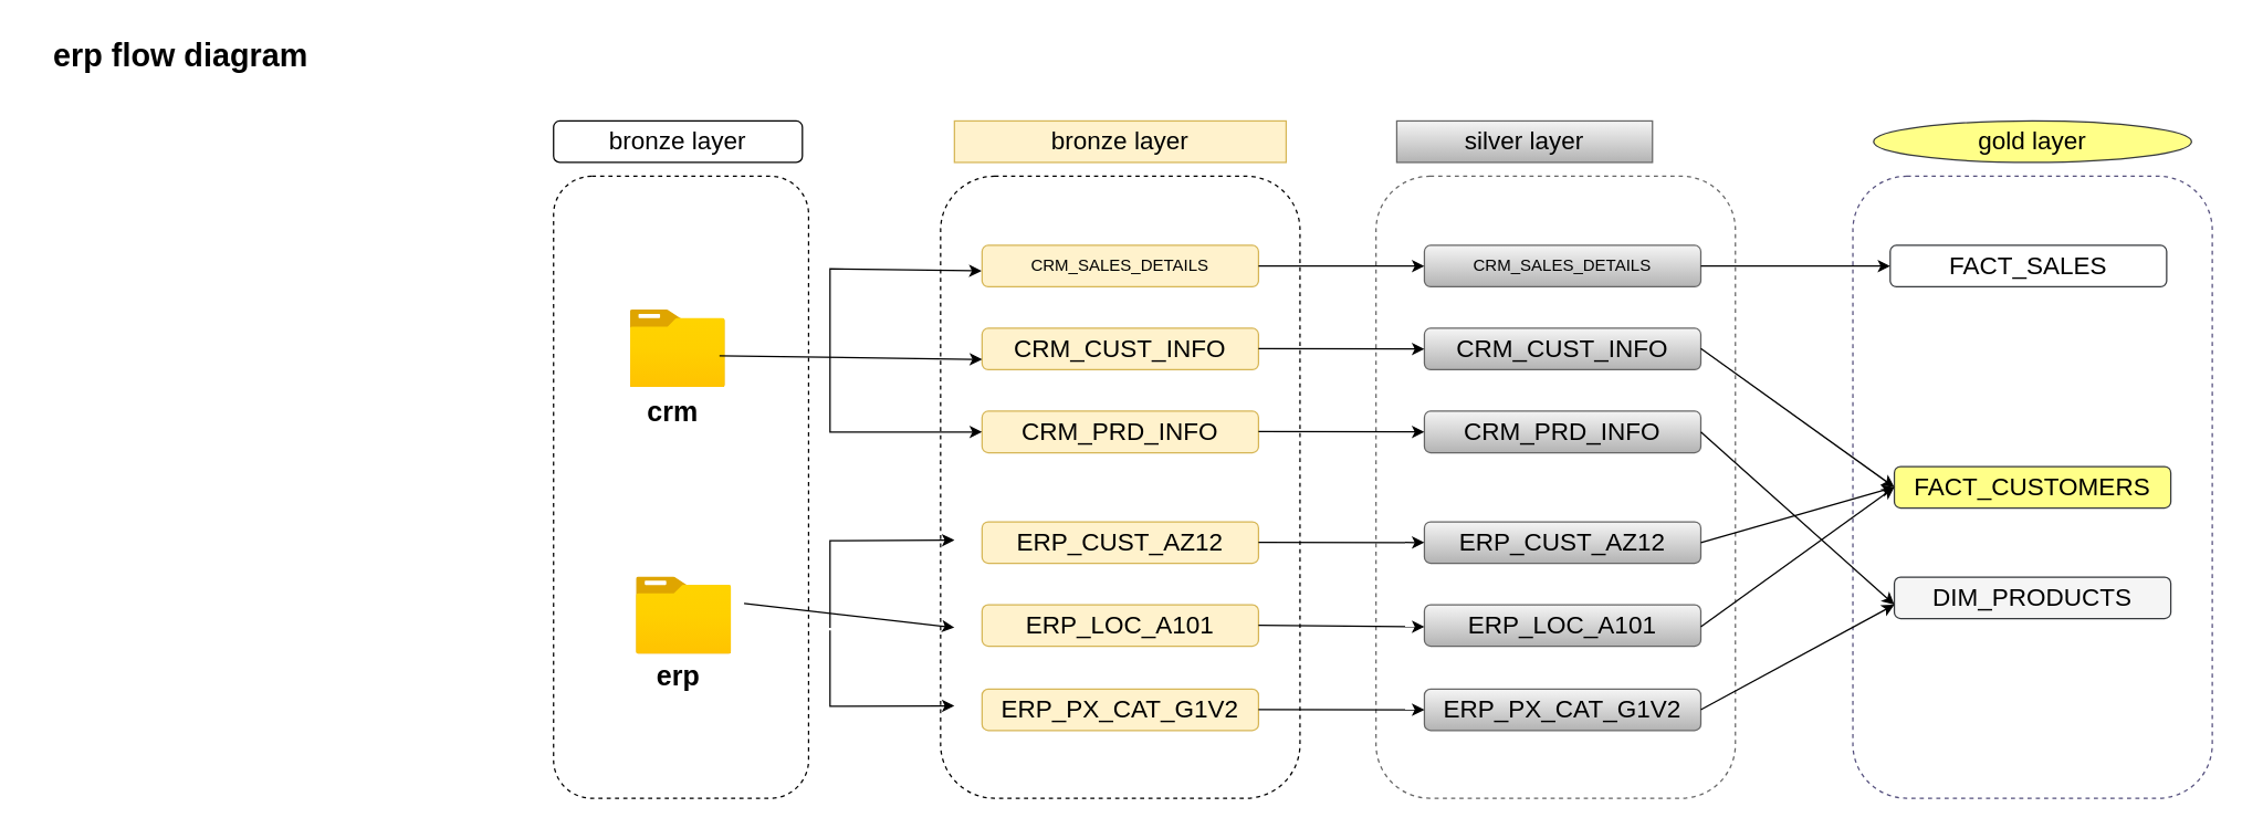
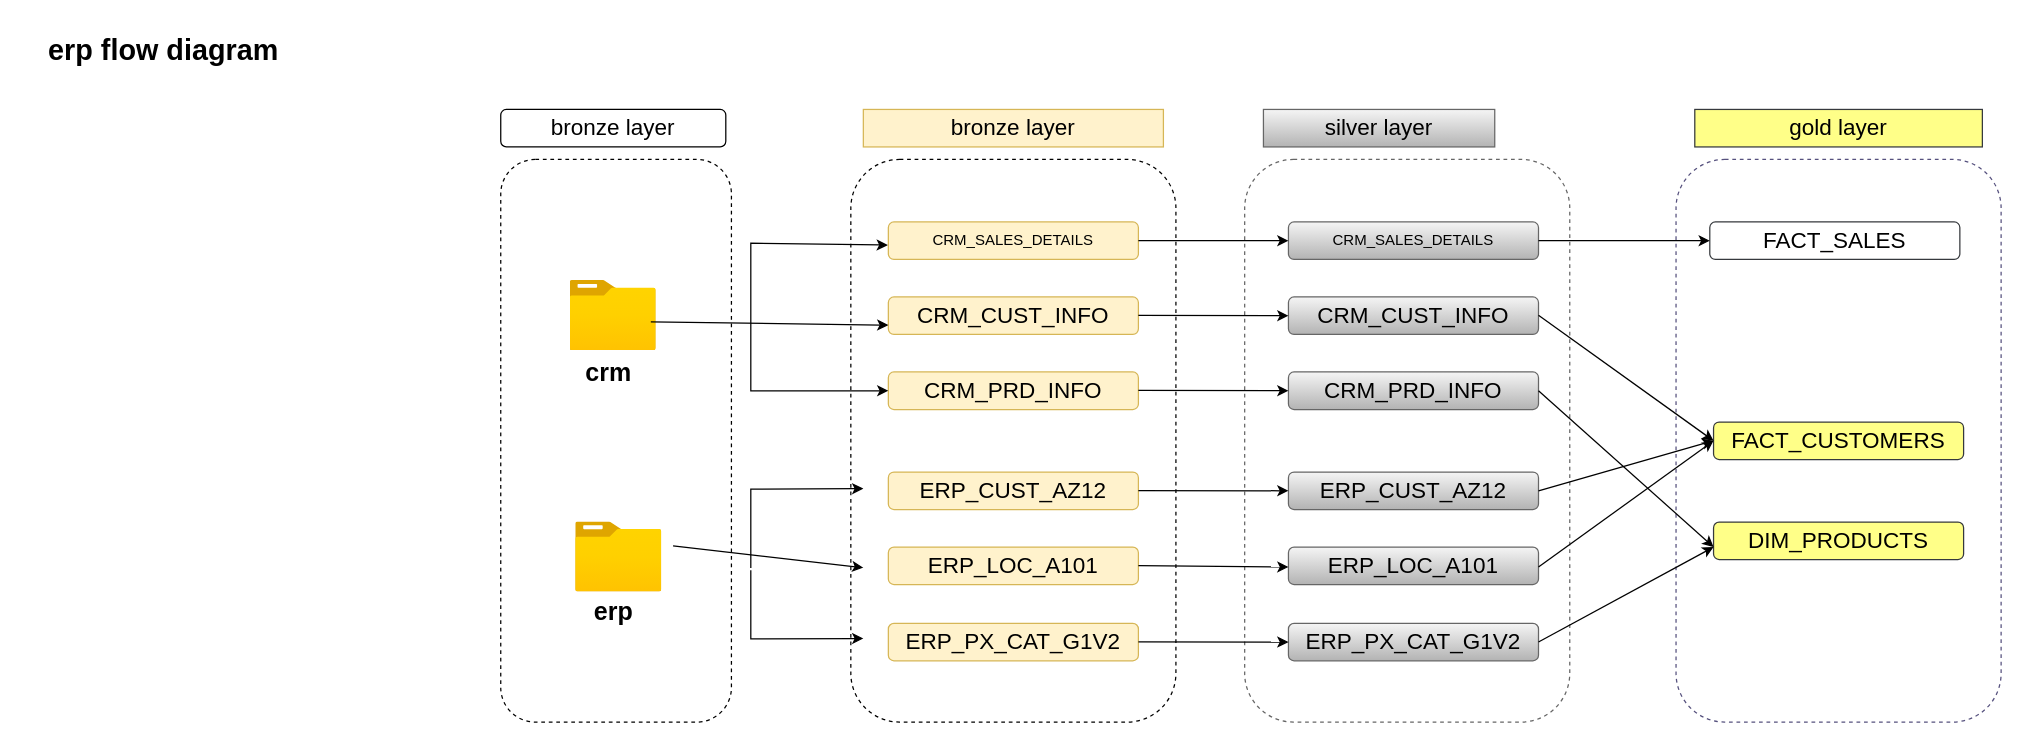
  <mxCell id="0" />
  <mxCell id="1" parent="0" />
  <mxCell id="2" value="" style="rounded=1;whiteSpace=wrap;html=1;fillColor=none;dashed=1;" parent="1" vertex="1"><mxGeometry x="400" y="127" width="184.5" height="450" as="geometry" /></mxCell>
  <mxCell id="3" value="" style="rounded=1;whiteSpace=wrap;html=1;fillColor=none;dashed=1;" parent="1" vertex="1"><mxGeometry x="680" y="127" width="260" height="450" as="geometry" /></mxCell>
  <mxCell id="4" value="" style="rounded=1;whiteSpace=wrap;html=1;dashed=1;fillColor=none;strokeColor=#666666;gradientColor=#b3b3b3;" parent="1" vertex="1"><mxGeometry x="995" y="127" width="260" height="450" as="geometry" /></mxCell>
  <mxCell id="5" value="" style="rounded=1;whiteSpace=wrap;html=1;dashed=1;fillColor=none;strokeColor=#56517e;" parent="1" vertex="1"><mxGeometry x="1340" y="127" width="260" height="450" as="geometry" /></mxCell>
  <mxCell id="6" value="&lt;font style=&quot;font-size: 18px;&quot;&gt;bronze layer&lt;/font&gt;" style="rounded=0;whiteSpace=wrap;html=1;fillColor=#fff2cc;strokeColor=#d6b656;" parent="1" vertex="1"><mxGeometry x="690" y="87" width="240" height="30" as="geometry" /></mxCell>
  <mxCell id="7" value="&lt;font style=&quot;font-size: 18px;&quot;&gt;bronze layer&lt;/font&gt;" style="rounded=1;whiteSpace=wrap;html=1;" parent="1" vertex="1"><mxGeometry x="400" y="87" width="180" height="30" as="geometry" /></mxCell>
  <mxCell id="8" value="CRM_SALES_DETAILS" style="rounded=1;whiteSpace=wrap;html=1;fillColor=#fff2cc;strokeColor=#d6b656;" parent="1" vertex="1"><mxGeometry x="710" y="177" width="200" height="30" as="geometry" /></mxCell>
  <mxCell id="9" value="CRM_SALES_DETAILS" style="rounded=1;whiteSpace=wrap;html=1;fillColor=#f5f5f5;strokeColor=#666666;gradientColor=#b3b3b3;" parent="1" vertex="1"><mxGeometry x="1030" y="177" width="200" height="30" as="geometry" /></mxCell>
  <mxCell id="10" value="&lt;span style=&quot;font-size: 18px;&quot;&gt;FACT_SALES&lt;/span&gt;" style="rounded=1;whiteSpace=wrap;html=1;fillColor=#ffffff;strokeColor=#36393d;" parent="1" vertex="1"><mxGeometry x="1367" y="177" width="200" height="30" as="geometry" /></mxCell>
  <mxCell id="11" value="&lt;span style=&quot;font-size: 18px;&quot;&gt;CRM_CUST_INFO&lt;/span&gt;" style="rounded=1;whiteSpace=wrap;html=1;fillColor=#fff2cc;strokeColor=#d6b656;" parent="1" vertex="1"><mxGeometry x="710" y="237" width="200" height="30" as="geometry" /></mxCell>
  <mxCell id="12" value="&lt;span style=&quot;font-size: 18px;&quot;&gt;CRM_CUST_INFO&lt;/span&gt;" style="rounded=1;whiteSpace=wrap;html=1;fillColor=#f5f5f5;strokeColor=#666666;gradientColor=#b3b3b3;" parent="1" vertex="1"><mxGeometry x="1030" y="237" width="200" height="30" as="geometry" /></mxCell>
  <mxCell id="13" value="&lt;font style=&quot;font-size: 18px;&quot;&gt;FACT_CUSTOMERS&lt;/font&gt;" style="rounded=1;whiteSpace=wrap;html=1;fillColor=#ffff88;strokeColor=#36393d;" parent="1" vertex="1"><mxGeometry x="1370" y="337" width="200" height="30" as="geometry" /></mxCell>
  <mxCell id="14" value="&lt;font style=&quot;font-size: 18px;&quot;&gt;CRM_PRD_INFO&lt;/font&gt;" style="rounded=1;whiteSpace=wrap;html=1;fillColor=#fff2cc;strokeColor=#d6b656;" parent="1" vertex="1"><mxGeometry x="710" y="297" width="200" height="30" as="geometry" /></mxCell>
  <mxCell id="15" value="&lt;font style=&quot;font-size: 18px;&quot;&gt;CRM_PRD_INFO&lt;/font&gt;" style="rounded=1;whiteSpace=wrap;html=1;fillColor=#f5f5f5;strokeColor=#666666;gradientColor=#b3b3b3;" parent="1" vertex="1"><mxGeometry x="1030" y="297" width="200" height="30" as="geometry" /></mxCell>
- <mxCell id="16" value="&lt;font style=&quot;font-size: 18px;&quot;&gt;DIM_PRODUCTS&lt;/font&gt;" style="rounded=1;whiteSpace=wrap;html=1;fillColor=#f5f5f5;strokeColor=#36393d;" parent="1" vertex="1"><mxGeometry x="1370" y="417" width="200" height="30" as="geometry" /></mxCell>
+ <mxCell id="16" value="&lt;font style=&quot;font-size: 18px;&quot;&gt;DIM_PRODUCTS&lt;/font&gt;" style="rounded=1;whiteSpace=wrap;html=1;fillColor=#ffff88;strokeColor=#36393d;" parent="1" vertex="1"><mxGeometry x="1370" y="417" width="200" height="30" as="geometry" /></mxCell>
  <mxCell id="17" value="&lt;span style=&quot;font-size: 18px;&quot;&gt;ERP_CUST_AZ12&lt;/span&gt;" style="rounded=1;whiteSpace=wrap;html=1;fillColor=#fff2cc;strokeColor=#d6b656;" parent="1" vertex="1"><mxGeometry x="710" y="377" width="200" height="30" as="geometry" /></mxCell>
  <mxCell id="18" value="&lt;span style=&quot;font-size: 18px;&quot;&gt;ERP_CUST_AZ12&lt;/span&gt;" style="rounded=1;whiteSpace=wrap;html=1;fillColor=#f5f5f5;strokeColor=#666666;gradientColor=#b3b3b3;" parent="1" vertex="1"><mxGeometry x="1030" y="377" width="200" height="30" as="geometry" /></mxCell>
  <mxCell id="19" value="&lt;font style=&quot;font-size: 18px;&quot;&gt;ERP_LOC_A101&lt;/font&gt;" style="rounded=1;whiteSpace=wrap;html=1;fillColor=#fff2cc;strokeColor=#d6b656;" parent="1" vertex="1"><mxGeometry x="710" y="437" width="200" height="30" as="geometry" /></mxCell>
  <mxCell id="20" value="&lt;font style=&quot;font-size: 18px;&quot;&gt;ERP_LOC_A101&lt;/font&gt;" style="rounded=1;whiteSpace=wrap;html=1;fillColor=#f5f5f5;strokeColor=#666666;gradientColor=#b3b3b3;" parent="1" vertex="1"><mxGeometry x="1030" y="437" width="200" height="30" as="geometry" /></mxCell>
  <mxCell id="21" value="&lt;font style=&quot;font-size: 18px;&quot;&gt;ERP_PX_CAT_G1V2&lt;/font&gt;" style="rounded=1;whiteSpace=wrap;html=1;fillColor=#fff2cc;strokeColor=#d6b656;" parent="1" vertex="1"><mxGeometry x="710" y="498" width="200" height="30" as="geometry" /></mxCell>
  <mxCell id="22" value="&lt;font style=&quot;font-size: 18px;&quot;&gt;ERP_PX_CAT_G1V2&lt;/font&gt;" style="rounded=1;whiteSpace=wrap;html=1;fillColor=#f5f5f5;strokeColor=#666666;gradientColor=#b3b3b3;" parent="1" vertex="1"><mxGeometry x="1030" y="498" width="200" height="30" as="geometry" /></mxCell>
  <mxCell id="23" value="&lt;font style=&quot;font-size: 18px;&quot;&gt;silver layer&lt;/font&gt;" style="rounded=0;whiteSpace=wrap;html=1;fillColor=#f5f5f5;strokeColor=#666666;gradientColor=#b3b3b3;" parent="1" vertex="1"><mxGeometry x="1010" y="87" width="185" height="30" as="geometry" /></mxCell>
- <mxCell id="24" value="&lt;font style=&quot;font-size: 18px;&quot;&gt;gold layer&lt;/font&gt;" style="ellipse;whiteSpace=wrap;html=1;fillColor=#ffff88;strokeColor=#36393d;" parent="1" vertex="1"><mxGeometry x="1355" y="87" width="230" height="30" as="geometry" /></mxCell>
+ <mxCell id="24" value="&lt;font style=&quot;font-size: 18px;&quot;&gt;gold layer&lt;/font&gt;" style="rounded=0;whiteSpace=wrap;html=1;fillColor=#ffff88;strokeColor=#36393d;" parent="1" vertex="1"><mxGeometry x="1355" y="87" width="230" height="30" as="geometry" /></mxCell>
  <mxCell id="25" value="" style="image;aspect=fixed;html=1;points=[];align=center;fontSize=12;image=img/lib/azure2/general/Folder_Blank.svg;" parent="1" vertex="1"><mxGeometry x="455.5" y="224" width="69" height="56.0" as="geometry" /></mxCell>
  <mxCell id="26" value="" style="image;aspect=fixed;html=1;points=[];align=center;fontSize=12;image=img/lib/azure2/general/Folder_Blank.svg;" parent="1" vertex="1"><mxGeometry x="460" y="417" width="69" height="56.0" as="geometry" /></mxCell>
  <mxCell id="27" value="&lt;font style=&quot;font-size: 20px;&quot;&gt;&lt;b&gt;crm&lt;/b&gt;&lt;/font&gt;" style="text;html=1;align=center;verticalAlign=middle;resizable=0;points=[];autosize=1;strokeColor=none;fillColor=none;" parent="1" vertex="1"><mxGeometry x="455.5" y="277" width="60" height="40" as="geometry" /></mxCell>
  <mxCell id="28" value="&lt;font style=&quot;font-size: 20px;&quot;&gt;&lt;b style=&quot;&quot;&gt;erp&lt;/b&gt;&lt;/font&gt;" style="text;html=1;align=center;verticalAlign=middle;resizable=0;points=[];autosize=1;strokeColor=none;fillColor=none;" parent="1" vertex="1"><mxGeometry x="465" y="468" width="50" height="40" as="geometry" /></mxCell>
  <mxCell id="29" value="" style="endArrow=classic;html=1;rounded=0;entryX=0;entryY=0.75;entryDx=0;entryDy=0;exitX=0.935;exitY=0.589;exitDx=0;exitDy=0;exitPerimeter=0;" parent="1" source="25" target="11" edge="1"><mxGeometry width="50" height="50" relative="1" as="geometry"><mxPoint x="600" y="297" as="sourcePoint" /><mxPoint x="650" y="247" as="targetPoint" /><Array as="points" /></mxGeometry></mxCell>
  <mxCell id="30" value="" style="endArrow=classic;html=1;rounded=0;entryX=0;entryY=0.75;entryDx=0;entryDy=0;exitX=0.747;exitY=0.687;exitDx=0;exitDy=0;exitPerimeter=0;" parent="1" source="2" edge="1"><mxGeometry width="50" height="50" relative="1" as="geometry"><mxPoint x="530" y="447" as="sourcePoint" /><mxPoint x="690" y="453.5" as="targetPoint" /><Array as="points" /></mxGeometry></mxCell>
  <mxCell id="31" value="" style="endArrow=classic;html=1;rounded=0;entryX=-0.002;entryY=0.617;entryDx=0;entryDy=0;entryPerimeter=0;" parent="1" target="8" edge="1"><mxGeometry width="50" height="50" relative="1" as="geometry"><mxPoint x="600" y="257" as="sourcePoint" /><mxPoint x="690" y="193.5" as="targetPoint" /><Array as="points"><mxPoint x="600" y="194" /></Array></mxGeometry></mxCell>
  <mxCell id="32" value="" style="endArrow=classic;html=1;rounded=0;entryX=0;entryY=0.75;entryDx=0;entryDy=0;" parent="1" edge="1"><mxGeometry width="50" height="50" relative="1" as="geometry"><mxPoint x="600" y="453.75" as="sourcePoint" /><mxPoint x="690" y="390.25" as="targetPoint" /><Array as="points"><mxPoint x="600" y="390.75" /></Array></mxGeometry></mxCell>
  <mxCell id="33" value="" style="endArrow=classic;html=1;rounded=0;entryX=0;entryY=0.5;entryDx=0;entryDy=0;" parent="1" target="14" edge="1"><mxGeometry width="50" height="50" relative="1" as="geometry"><mxPoint x="600" y="257" as="sourcePoint" /><mxPoint x="690" y="311.68" as="targetPoint" /><Array as="points"><mxPoint x="600" y="312" /></Array></mxGeometry></mxCell>
  <mxCell id="34" value="" style="endArrow=classic;html=1;rounded=0;entryX=0;entryY=0.265;entryDx=0;entryDy=0;entryPerimeter=0;" parent="1" edge="1"><mxGeometry width="50" height="50" relative="1" as="geometry"><mxPoint x="600" y="455.5" as="sourcePoint" /><mxPoint x="690" y="510.18" as="targetPoint" /><Array as="points"><mxPoint x="600" y="510.5" /></Array></mxGeometry></mxCell>
  <mxCell id="35" value="" style="endArrow=classic;html=1;rounded=0;entryX=0;entryY=0.5;entryDx=0;entryDy=0;exitX=1;exitY=0.5;exitDx=0;exitDy=0;" parent="1" source="8" edge="1"><mxGeometry width="50" height="50" relative="1" as="geometry"><mxPoint x="940" y="237" as="sourcePoint" /><mxPoint x="1030" y="192" as="targetPoint" /></mxGeometry></mxCell>
  <mxCell id="36" value="" style="endArrow=classic;html=1;rounded=0;entryX=0;entryY=0.5;entryDx=0;entryDy=0;exitX=1;exitY=0.5;exitDx=0;exitDy=0;" parent="1" target="10" edge="1"><mxGeometry width="50" height="50" relative="1" as="geometry"><mxPoint x="1230" y="192" as="sourcePoint" /><mxPoint x="1367" y="187" as="targetPoint" /></mxGeometry></mxCell>
  <mxCell id="37" value="" style="endArrow=classic;html=1;rounded=0;entryX=0;entryY=0.5;entryDx=0;entryDy=0;exitX=1;exitY=0.5;exitDx=0;exitDy=0;" parent="1" target="13" edge="1"><mxGeometry width="50" height="50" relative="1" as="geometry"><mxPoint x="1230" y="251.66" as="sourcePoint" /><mxPoint x="1367" y="251.66" as="targetPoint" /></mxGeometry></mxCell>
  <mxCell id="38" value="" style="endArrow=classic;html=1;rounded=0;entryX=0;entryY=0.5;entryDx=0;entryDy=0;exitX=1;exitY=0.5;exitDx=0;exitDy=0;" parent="1" edge="1"><mxGeometry width="50" height="50" relative="1" as="geometry"><mxPoint x="1230" y="312" as="sourcePoint" /><mxPoint x="1370" y="437" as="targetPoint" /></mxGeometry></mxCell>
  <mxCell id="39" value="" style="endArrow=classic;html=1;rounded=0;entryX=0;entryY=0.5;entryDx=0;entryDy=0;exitX=1;exitY=0.5;exitDx=0;exitDy=0;" parent="1" target="13" edge="1"><mxGeometry width="50" height="50" relative="1" as="geometry"><mxPoint x="1230" y="392" as="sourcePoint" /><mxPoint x="1367" y="473" as="targetPoint" /></mxGeometry></mxCell>
  <mxCell id="40" value="" style="endArrow=classic;html=1;rounded=0;entryX=0;entryY=0.5;entryDx=0;entryDy=0;exitX=1;exitY=0.5;exitDx=0;exitDy=0;" parent="1" target="13" edge="1"><mxGeometry width="50" height="50" relative="1" as="geometry"><mxPoint x="1230" y="453" as="sourcePoint" /><mxPoint x="1380" y="362" as="targetPoint" /></mxGeometry></mxCell>
  <mxCell id="41" value="" style="endArrow=classic;html=1;rounded=0;entryX=0;entryY=0.5;entryDx=0;entryDy=0;exitX=1;exitY=0.5;exitDx=0;exitDy=0;" parent="1" edge="1"><mxGeometry width="50" height="50" relative="1" as="geometry"><mxPoint x="1230" y="513" as="sourcePoint" /><mxPoint x="1370" y="437" as="targetPoint" /></mxGeometry></mxCell>
  <mxCell id="42" value="" style="endArrow=classic;html=1;rounded=0;entryX=0;entryY=0.5;entryDx=0;entryDy=0;exitX=1;exitY=0.5;exitDx=0;exitDy=0;" parent="1" edge="1"><mxGeometry width="50" height="50" relative="1" as="geometry"><mxPoint x="910" y="251.79" as="sourcePoint" /><mxPoint x="1030" y="252" as="targetPoint" /></mxGeometry></mxCell>
  <mxCell id="43" value="" style="endArrow=classic;html=1;rounded=0;entryX=0;entryY=0.5;entryDx=0;entryDy=0;exitX=1;exitY=0.5;exitDx=0;exitDy=0;" parent="1" edge="1"><mxGeometry width="50" height="50" relative="1" as="geometry"><mxPoint x="910" y="311.79" as="sourcePoint" /><mxPoint x="1030" y="312" as="targetPoint" /><Array as="points" /></mxGeometry></mxCell>
  <mxCell id="44" value="" style="endArrow=classic;html=1;rounded=0;entryX=0;entryY=0.5;entryDx=0;entryDy=0;exitX=1;exitY=0.5;exitDx=0;exitDy=0;" parent="1" edge="1"><mxGeometry width="50" height="50" relative="1" as="geometry"><mxPoint x="910" y="391.79" as="sourcePoint" /><mxPoint x="1030" y="392" as="targetPoint" /><Array as="points" /></mxGeometry></mxCell>
  <mxCell id="45" value="" style="endArrow=classic;html=1;rounded=0;entryX=0;entryY=0.5;entryDx=0;entryDy=0;exitX=1;exitY=0.5;exitDx=0;exitDy=0;" parent="1" edge="1"><mxGeometry width="50" height="50" relative="1" as="geometry"><mxPoint x="910" y="451.79" as="sourcePoint" /><mxPoint x="1030" y="453" as="targetPoint" /><Array as="points" /></mxGeometry></mxCell>
  <mxCell id="46" value="" style="endArrow=classic;html=1;rounded=0;entryX=0;entryY=0.5;entryDx=0;entryDy=0;exitX=1;exitY=0.5;exitDx=0;exitDy=0;" parent="1" edge="1"><mxGeometry width="50" height="50" relative="1" as="geometry"><mxPoint x="910" y="512.79" as="sourcePoint" /><mxPoint x="1030" y="513" as="targetPoint" /><Array as="points" /></mxGeometry></mxCell>
  <mxCell id="47" value="&lt;font style=&quot;font-size: 23px;&quot;&gt;&lt;b&gt;erp flow diagram&lt;/b&gt;&lt;/font&gt;" style="text;html=1;align=center;verticalAlign=middle;resizable=0;points=[];autosize=1;strokeColor=none;fillColor=none;" vertex="1" parent="1"><mxGeometry x="20" y="20" width="220" height="40" as="geometry" /></mxCell>
